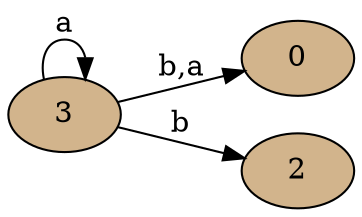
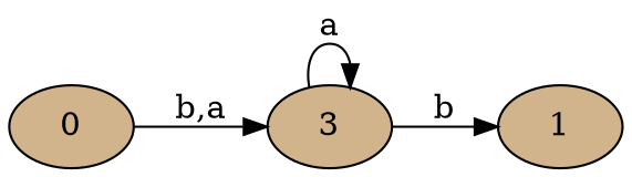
  digraph {
    d2tdocpreamble="\usetikzlibrary{automata}"
    d2tfigpreamble="\tikzstyle{every state}= [ draw=blue!50,very thick,fill=blue!20]  \tikzstyle{auto}= [fill=white]"
    rankdir=LR
    ranksep=0.5
    node [fillcolor=tan style="state,filled"]
    edge [lblstyle=auto topath="bend right"]
    n1 [label=0 style="state, initial, accepting,filled"]
    n2 [label=3]
-   n3 [label=2]
-   n2 -> n1 [label="b,a"]
+   n3 [label=1]
+   n1 -> n2 [label="b,a"]
    n2 -> n2 [label=a topath="loop above"]
    n2 -> n3 [label=b]
  }
